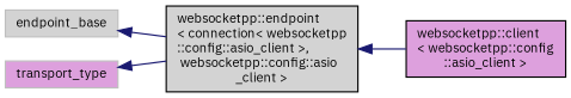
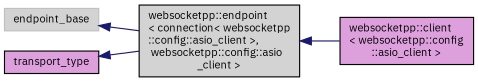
  digraph {
    rankdir=LR
    fontname="IBM Plex Sans"
    node [color=grey75 fillcolor=lightgrey fontname="IBM Plex Sans" fontsize=10 shape=record style=filled]
    edge [color=midnightblue dir=back fontname="IBM Plex Sans" fontsize=10 labelfontname=Helvetica labelfontsize=10 style=solid]
    n1 [height=0.2 label=endpoint_base width=0.4]
    n2 [color=black height=0.2 label="websocketpp::endpoint\l\< connection\< websocketpp\l::config::asio_client \>,\l websocketpp::config::asio\l_client \>" width=0.4]
    n3 [color=black fillcolor=plum height=0.2 label="websocketpp::client\l\< websocketpp::config\l::asio_client \>" width=0.4]
-   n4 [fillcolor=plum height=0.2 label=transport_type width=0.4]
+   n4 [color=black fillcolor=plum height=0.2 label=transport_type width=0.4]
    n1 -> n2
    n2 -> n3
    n4 -> n2
  }
